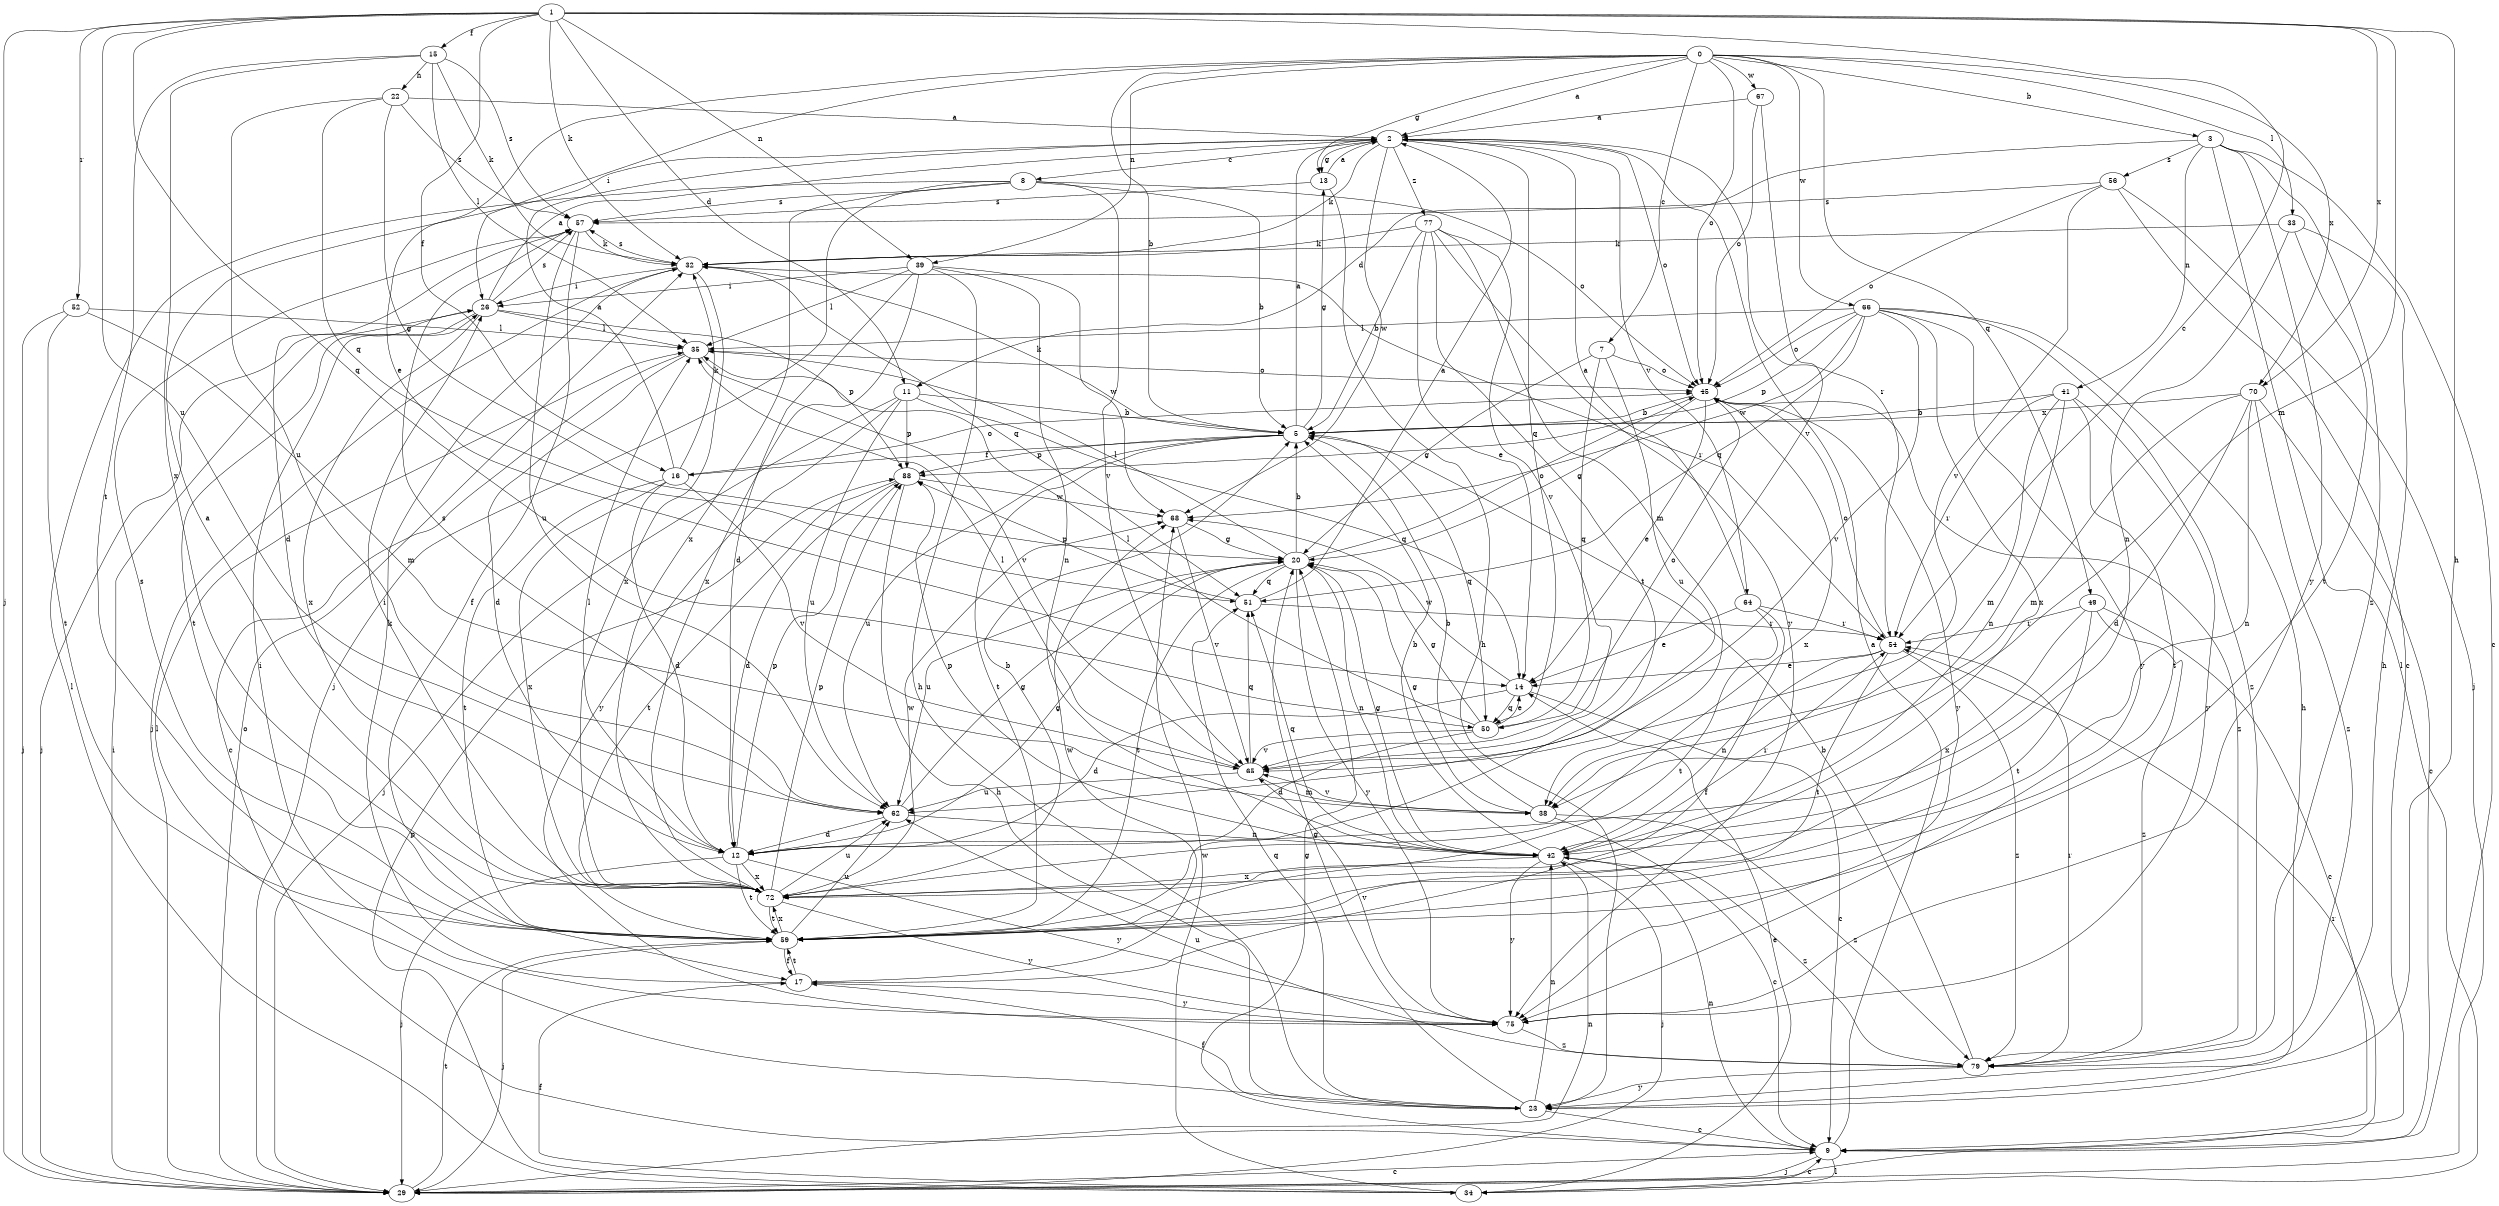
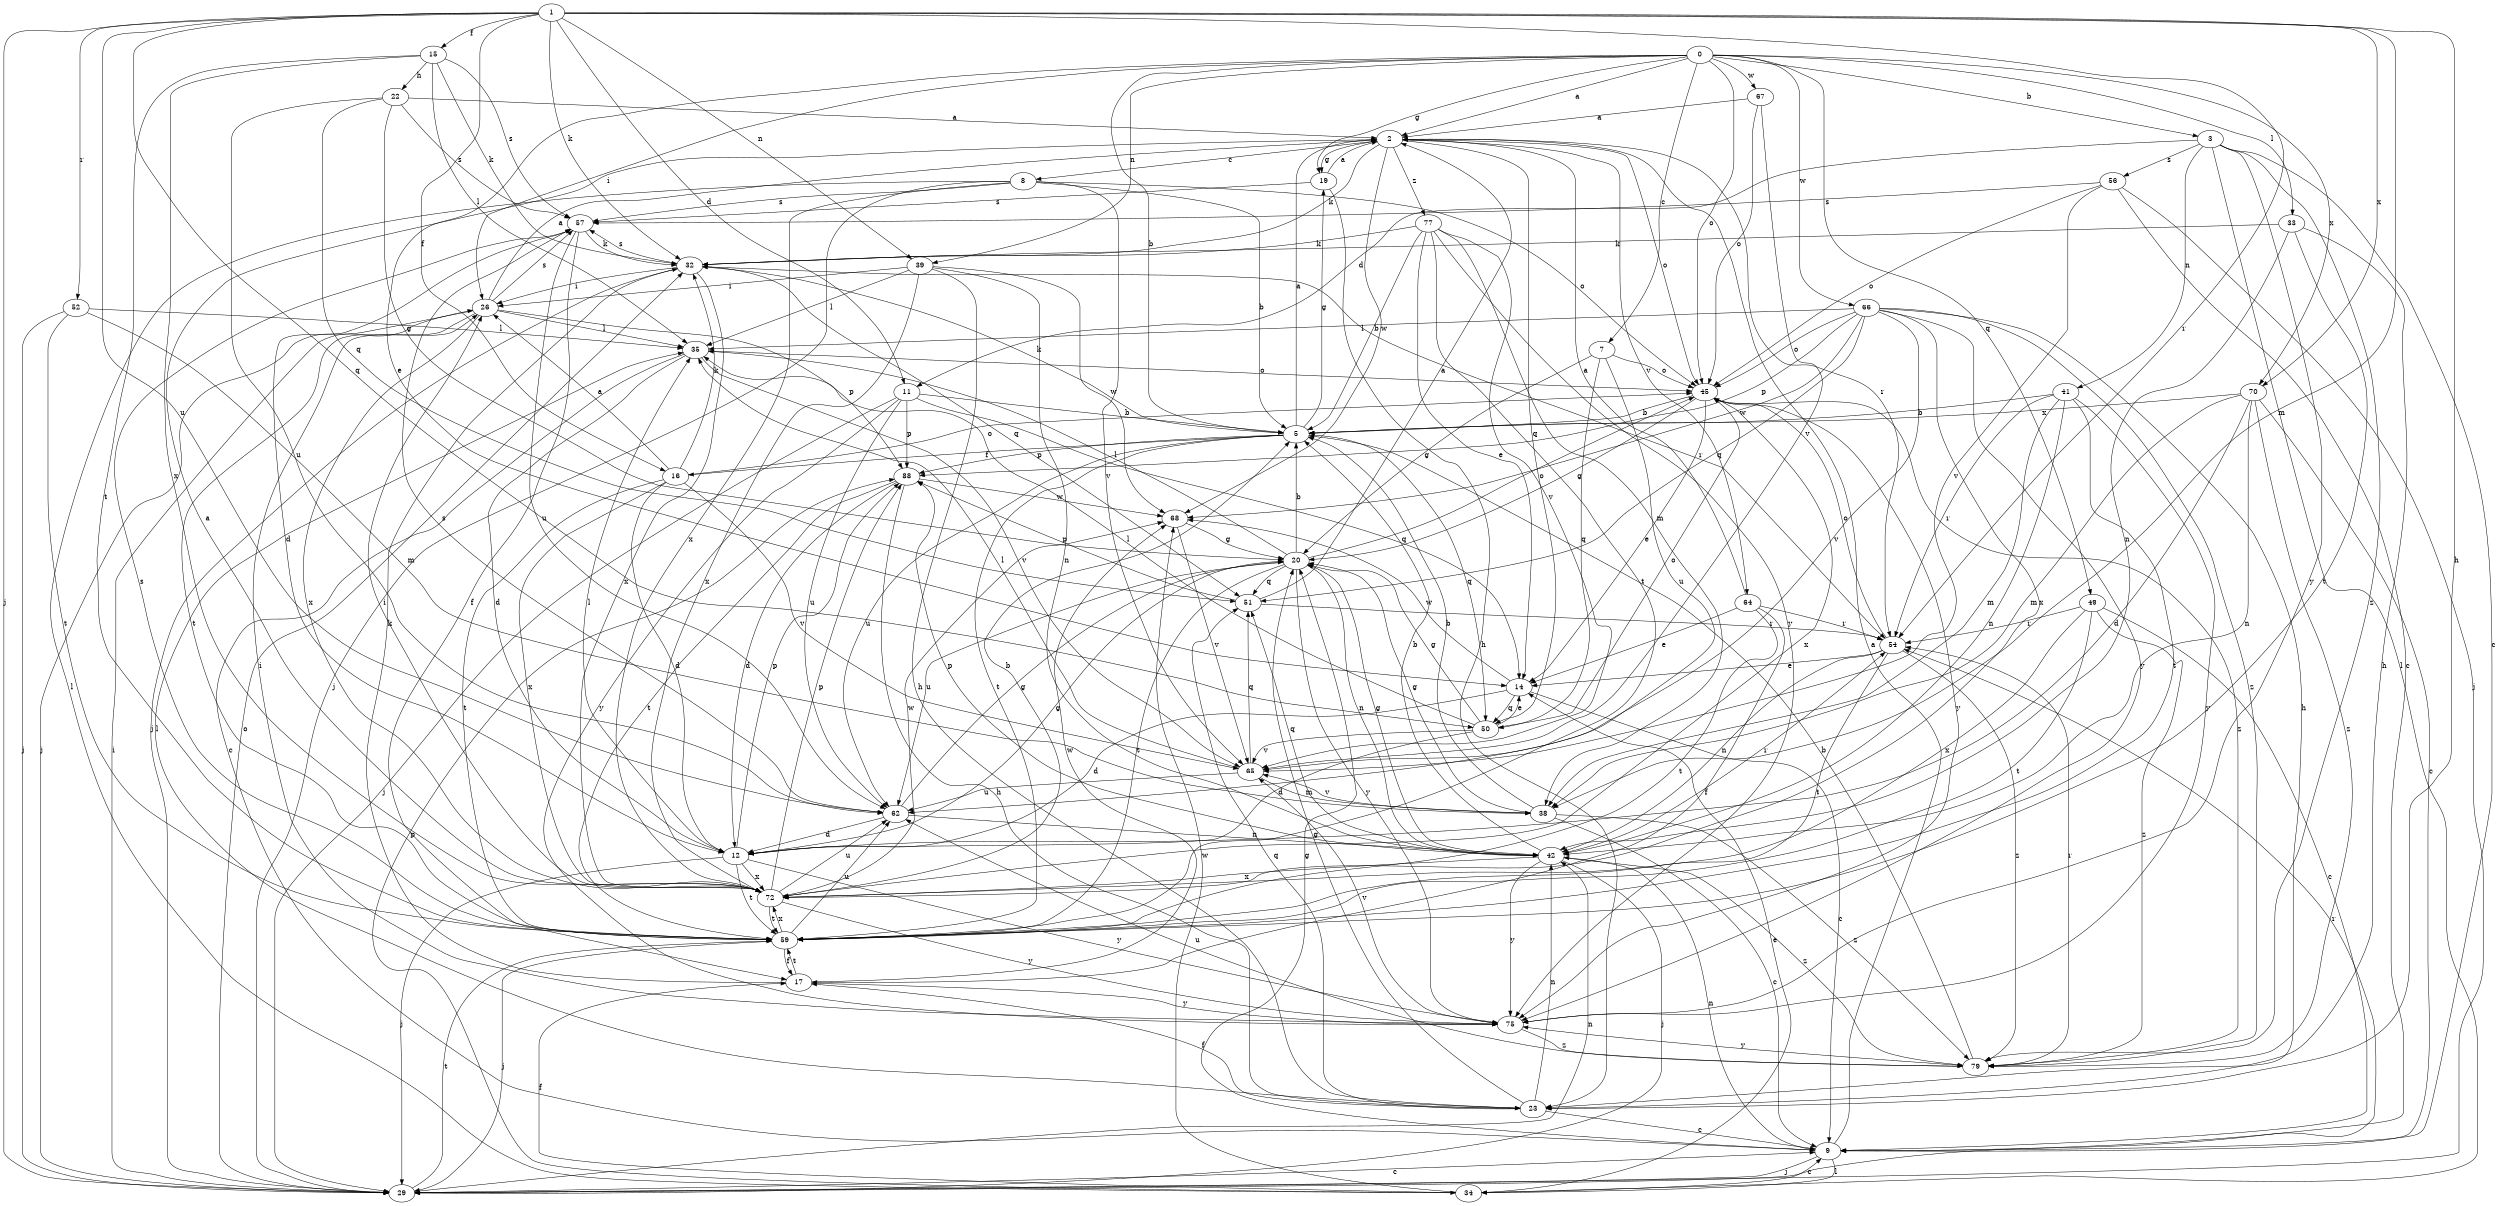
  strict digraph {
    fontname="DejaVu Serif"
    node [fontname="DejaVu Serif"]
    edge [fontname="DejaVu Serif"]
    0
    2
    3
    5
    7
    14
-   19 [label=13]
+   19
    26
    33
    39
    45
    49
    66
    67
    70
    32
    50
    54
    8
    64
    68
    77
    11
    9
    34
    41
    56
    75
    79
    16
    59
    62
    n33 [label=88]
    20
    12
    23
    57
    29
    72
    35
    42
    65
    51
    38
    1
    15
    52
    22
    17
    0 -> 2 [label=a]
    0 -> 3 [label=b]
    0 -> 5 [label=b]
    0 -> 7 [label=c]
    0 -> 14 [label=e]
    0 -> 19 [label=g]
    0 -> 26 [label=i]
    0 -> 33 [label=l]
    0 -> 39 [label=n]
    0 -> 45 [label=o]
    0 -> 49 [label=q]
    0 -> 66 [label=w]
    0 -> 67 [label=w]
    0 -> 70 [label=x]
    2 -> 19 [label=g]
    2 -> 45 [label=o]
    2 -> 32 [label=k]
    2 -> 50 [label=q]
    2 -> 54 [label=r]
    2 -> 8 [label=c]
    2 -> 64 [label=v]
    2 -> 68 [label=w]
    2 -> 77 [label=z]
    3 -> 11 [label=d]
    3 -> 9 [label=c]
    3 -> 34 [label=l]
    3 -> 41 [label=n]
    3 -> 56 [label=s]
    3 -> 75 [label=y]
    3 -> 79 [label=z]
    5 -> 2 [label=a]
    5 -> 19 [label=g]
    5 -> 32 [label=k]
    5 -> 50 [label=q]
    5 -> 16 [label=f]
    5 -> 59 [label=t]
    5 -> 62 [label=u]
    5 -> n33 [label=p]
    7 -> 45 [label=o]
    7 -> 50 [label=q]
    7 -> 62 [label=u]
    7 -> 20 [label=g]
    14 -> 50 [label=q]
    14 -> 68 [label=w]
    14 -> 9 [label=c]
    14 -> 12 [label=d]
    19 -> 2 [label=a]
    19 -> 23 [label=h]
    19 -> 57 [label=s]
    26 -> 2 [label=a]
    26 -> 59 [label=t]
    26 -> n33 [label=p]
    26 -> 57 [label=s]
    26 -> 29 [label=j]
    26 -> 72 [label=x]
    26 -> 35 [label=l]
    33 -> 32 [label=k]
    33 -> 59 [label=t]
    33 -> 23 [label=h]
    33 -> 42 [label=n]
    39 -> 26 [label=i]
    39 -> 68 [label=w]
-   39 -> 12 [label=d]
    39 -> 23 [label=h]
    39 -> 72 [label=x]
    39 -> 35 [label=l]
    39 -> 42 [label=n]
    45 -> 5 [label=b]
    45 -> 14 [label=e]
    45 -> 75 [label=y]
    45 -> 79 [label=z]
    45 -> 20 [label=g]
    45 -> 72 [label=x]
    49 -> 54 [label=r]
    49 -> 9 [label=c]
    49 -> 79 [label=z]
    49 -> 59 [label=t]
    49 -> 72 [label=x]
    66 -> 45 [label=o]
    66 -> 68 [label=w]
    66 -> 75 [label=y]
    66 -> 79 [label=z]
    66 -> n33 [label=p]
    66 -> 23 [label=h]
    66 -> 72 [label=x]
    66 -> 35 [label=l]
    66 -> 65 [label=v]
    66 -> 51 [label=q]
    67 -> 2 [label=a]
    67 -> 45 [label=o]
    67 -> 65 [label=v]
    70 -> 5 [label=x]
    70 -> 9 [label=c]
    70 -> 79 [label=z]
    70 -> 12 [label=d]
    70 -> 42 [label=n]
    70 -> 38 [label=m]
    32 -> 26 [label=i]
    32 -> 54 [label=r]
    32 -> 57 [label=s]
    32 -> 29 [label=j]
    32 -> 72 [label=x]
    32 -> 51 [label=q]
    50 -> 14 [label=e]
    50 -> 45 [label=o]
    50 -> 20 [label=g]
    50 -> 12 [label=d]
    50 -> 35 [label=l]
    50 -> 65 [label=v]
    54 -> 14 [label=e]
    54 -> 45 [label=o]
    54 -> 79 [label=z]
    54 -> 59 [label=t]
    54 -> 42 [label=n]
    8 -> 5 [label=b]
    8 -> 45 [label=o]
    8 -> 34 [label=l]
    8 -> 57 [label=s]
    8 -> 29 [label=j]
    8 -> 72 [label=x]
    8 -> 65 [label=v]
    64 -> 2 [label=a]
    64 -> 14 [label=e]
    64 -> 54 [label=r]
    64 -> 59 [label=t]
    64 -> 17 [label=f]
    68 -> 20 [label=g]
    68 -> 65 [label=v]
    77 -> 5 [label=b]
    77 -> 14 [label=e]
    77 -> 32 [label=k]
    77 -> 75 [label=y]
    77 -> 59 [label=t]
    77 -> 65 [label=v]
    77 -> 38 [label=m]
    11 -> 5 [label=b]
    11 -> 14 [label=q]
    11 -> 75 [label=y]
    11 -> 62 [label=u]
    11 -> n33 [label=p]
    11 -> 29 [label=j]
    9 -> 2 [label=a]
    9 -> 34 [label=l]
    9 -> 20 [label=g]
    9 -> 29 [label=j]
    9 -> 42 [label=n]
    34 -> 14 [label=e]
    34 -> 68 [label=w]
    34 -> 9 [label=c]
    34 -> n33 [label=p]
    34 -> 17 [label=f]
    41 -> 5 [label=b]
    41 -> 54 [label=r]
    41 -> 75 [label=y]
    41 -> 59 [label=t]
    41 -> 42 [label=n]
    41 -> 38 [label=m]
    56 -> 45 [label=o]
    56 -> 9 [label=c]
    56 -> 57 [label=s]
    56 -> 29 [label=j]
    56 -> 65 [label=v]
    75 -> 26 [label=i]
    75 -> 79 [label=z]
    75 -> 65 [label=v]
    79 -> 5 [label=b]
    79 -> 54 [label=r]
-   79 -> 23 [label=y]
+   79 -> 75 [label=y]
    79 -> 62 [label=u]
-   16 -> 2 [label=a]
+   16 -> 26 [label=a]
    16 -> 45 [label=o]
    16 -> 32 [label=k]
    16 -> 59 [label=t]
    16 -> 12 [label=d]
    16 -> 72 [label=x]
    16 -> 65 [label=v]
    59 -> 62 [label=u]
    59 -> 57 [label=s]
    59 -> 29 [label=j]
    59 -> 72 [label=x]
    59 -> 17 [label=f]
    62 -> 20 [label=g]
    62 -> 12 [label=d]
    62 -> 57 [label=s]
    62 -> 42 [label=n]
    n33 -> 68 [label=w]
    n33 -> 59 [label=t]
    n33 -> 12 [label=d]
    n33 -> 23 [label=h]
    20 -> 5 [label=b]
    20 -> 45 [label=o]
    20 -> 75 [label=y]
    20 -> 59 [label=t]
    20 -> 62 [label=u]
    20 -> 35 [label=l]
    20 -> 42 [label=n]
    20 -> 51 [label=q]
    12 -> 75 [label=y]
    12 -> 59 [label=t]
    12 -> n33 [label=p]
    12 -> 20 [label=g]
    12 -> 29 [label=j]
    12 -> 72 [label=x]
    12 -> 35 [label=l]
    23 -> 9 [label=c]
    23 -> 20 [label=g]
    23 -> 35 [label=l]
    23 -> 42 [label=n]
    23 -> 51 [label=q]
    23 -> 17 [label=f]
    57 -> 32 [label=k]
    57 -> 62 [label=u]
    57 -> 12 [label=d]
    57 -> 17 [label=f]
    29 -> 26 [label=i]
    29 -> 32 [label=o]
    29 -> 54 [label=r]
    29 -> 9 [label=c]
    29 -> 59 [label=t]
    29 -> 42 [label=n]
    72 -> 2 [label=a]
    72 -> 5 [label=b]
    72 -> 26 [label=i]
    72 -> 68 [label=w]
    72 -> 75 [label=y]
    72 -> 59 [label=t]
    72 -> 62 [label=u]
    72 -> n33 [label=p]
    35 -> 45 [label=o]
    35 -> 9 [label=c]
    35 -> 12 [label=d]
    35 -> 65 [label=v]
    42 -> 5 [label=b]
    42 -> 54 [label=r]
    42 -> 75 [label=y]
    42 -> 79 [label=z]
    42 -> n33 [label=p]
    42 -> 20 [label=g]
    42 -> 29 [label=j]
    42 -> 72 [label=x]
    42 -> 51 [label=q]
    65 -> 62 [label=u]
    65 -> 35 [label=l]
    65 -> 51 [label=q]
    65 -> 38 [label=m]
    51 -> 2 [label=a]
    51 -> 54 [label=r]
    51 -> n33 [label=p]
    38 -> 5 [label=b]
    38 -> 9 [label=c]
    38 -> 79 [label=z]
    38 -> 20 [label=g]
    38 -> 65 [label=v]
    1 -> 39 [label=n]
    1 -> 70 [label=x]
    1 -> 32 [label=k]
    1 -> 50 [label=q]
-   1 -> 54 [label=c]
+   1 -> 54 [label=r]
    1 -> 11 [label=d]
    1 -> 16 [label=f]
    1 -> 62 [label=u]
    1 -> 23 [label=h]
    1 -> 29 [label=j]
    1 -> 38 [label=m]
    1 -> 15 [label=f]
    1 -> 52 [label=r]
    15 -> 32 [label=k]
    15 -> 59 [label=t]
    15 -> 57 [label=s]
    15 -> 72 [label=x]
    15 -> 35 [label=l]
    15 -> 22 [label=h]
    52 -> 59 [label=t]
    52 -> 29 [label=j]
    52 -> 35 [label=l]
    52 -> 38 [label=m]
    22 -> 2 [label=a]
    22 -> 62 [label=u]
    22 -> 20 [label=g]
    22 -> 57 [label=s]
    22 -> 51 [label=q]
    17 -> 32 [label=k]
    17 -> 68 [label=w]
    17 -> 75 [label=y]
    17 -> 59 [label=t]
  }
